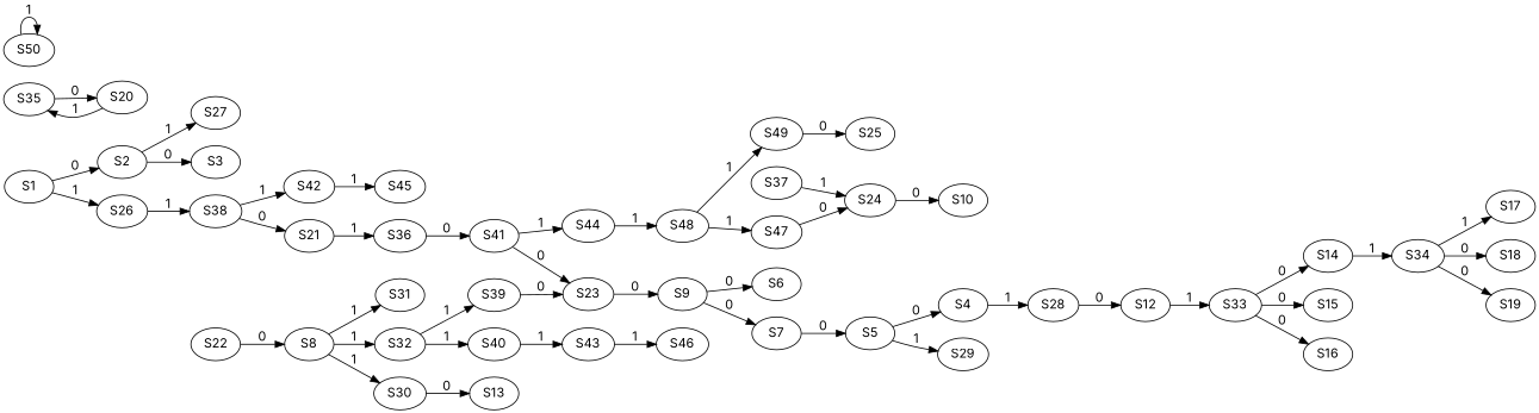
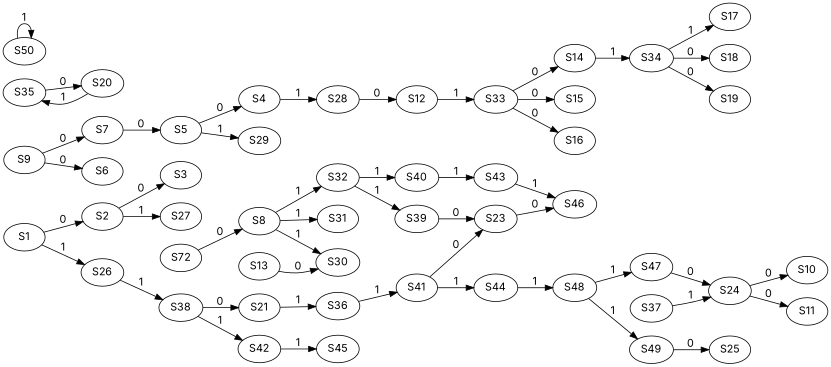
  strict digraph {
    fontname=Inter
    rankdir=LR
    node [fontname=Inter]
    edge [fontname=Inter]
    S1
    S2
    S26
    S3
    S27
    S38
    S5
    S4
    S29
    S28
    S12
    S7
    S9
    S6
-   S22
+   S22 [label=S72]
    S8
    S30
    S31
    S32
    S13
    S39
    S40
    S23
    S24
    S10
+   S11
    S37
    S33
    S14
    S15
    S16
    S34
    S17
    S18
    S19
    S35
    S20
    S21
    S42
    S36
    S45
    S41
    S44
    S48
    S47
    S49
    S25
    S43
    S46
    S50
    S1 -> S2 [label=0]
    S1 -> S26 [label=1]
    S2 -> S3 [label=0]
    S2 -> S27 [label=1]
    S26 -> S38 [label=1]
    S38 -> S21 [label=0]
    S38 -> S42 [label=1]
    S5 -> S4 [label=0]
    S5 -> S29 [label=1]
    S4 -> S28 [label=1]
    S28 -> S12 [label=0]
    S12 -> S33 [label=1]
    S7 -> S5 [label=0]
    S9 -> S7 [label=0]
    S9 -> S6 [label=0]
    S22 -> S8 [label=0]
    S8 -> S30 [label=1]
    S8 -> S31 [label=1]
    S8 -> S32 [label=1]
-   S30 -> S13 [label=0]
+   S13 -> S30 [label=0]
    S32 -> S39 [label=1]
    S32 -> S40 [label=1]
    S39 -> S23 [label=0]
    S40 -> S43 [label=1]
-   S23 -> S9 [label=0]
+   S23 -> S46 [label=0]
    S24 -> S10 [label=0]
+   S24 -> S11 [label=0]
    S37 -> S24 [label=1]
    S33 -> S14 [label=0]
    S33 -> S15 [label=0]
    S33 -> S16 [label=0]
    S14 -> S34 [label=1]
    S34 -> S17 [label=1]
    S34 -> S18 [label=0]
    S34 -> S19 [label=0]
    S35 -> S20 [label=0]
    S20 -> S35 [label=1]
    S21 -> S36 [label=1]
    S42 -> S45 [label=1]
-   S36 -> S41 [label=0]
+   S36 -> S41 [label=1]
    S41 -> S23 [label=0]
    S41 -> S44 [label=1]
    S44 -> S48 [label=1]
    S48 -> S47 [label=1]
    S48 -> S49 [label=1]
    S47 -> S24 [label=0]
    S49 -> S25 [label=0]
    S43 -> S46 [label=1]
    S50 -> S50 [label=1]
  }
